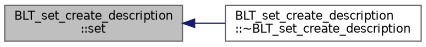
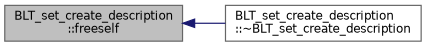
  digraph {
    rankdir=LR
    node [color=gray40 fontname=Helvetica fontsize=10 shape=record style=filled]
-   n1 [fillcolor=grey75 fontcolor=black height=0.2 label="BLT_set_create_description\l::set" width=0.4]
+   n1 [fillcolor=grey75 fontcolor=black height=0.2 label="BLT_set_create_description\l::freeself" width=0.4]
    n2 [fillcolor=white height=0.2 label="BLT_set_create_description\l::~BLT_set_create_description" width=0.4]
    n1 -> n2 [color=midnightblue dir=back fontname=Helvetica fontsize=10 labelfontname=Helvetica labelfontsize=10 style=solid]
  }
